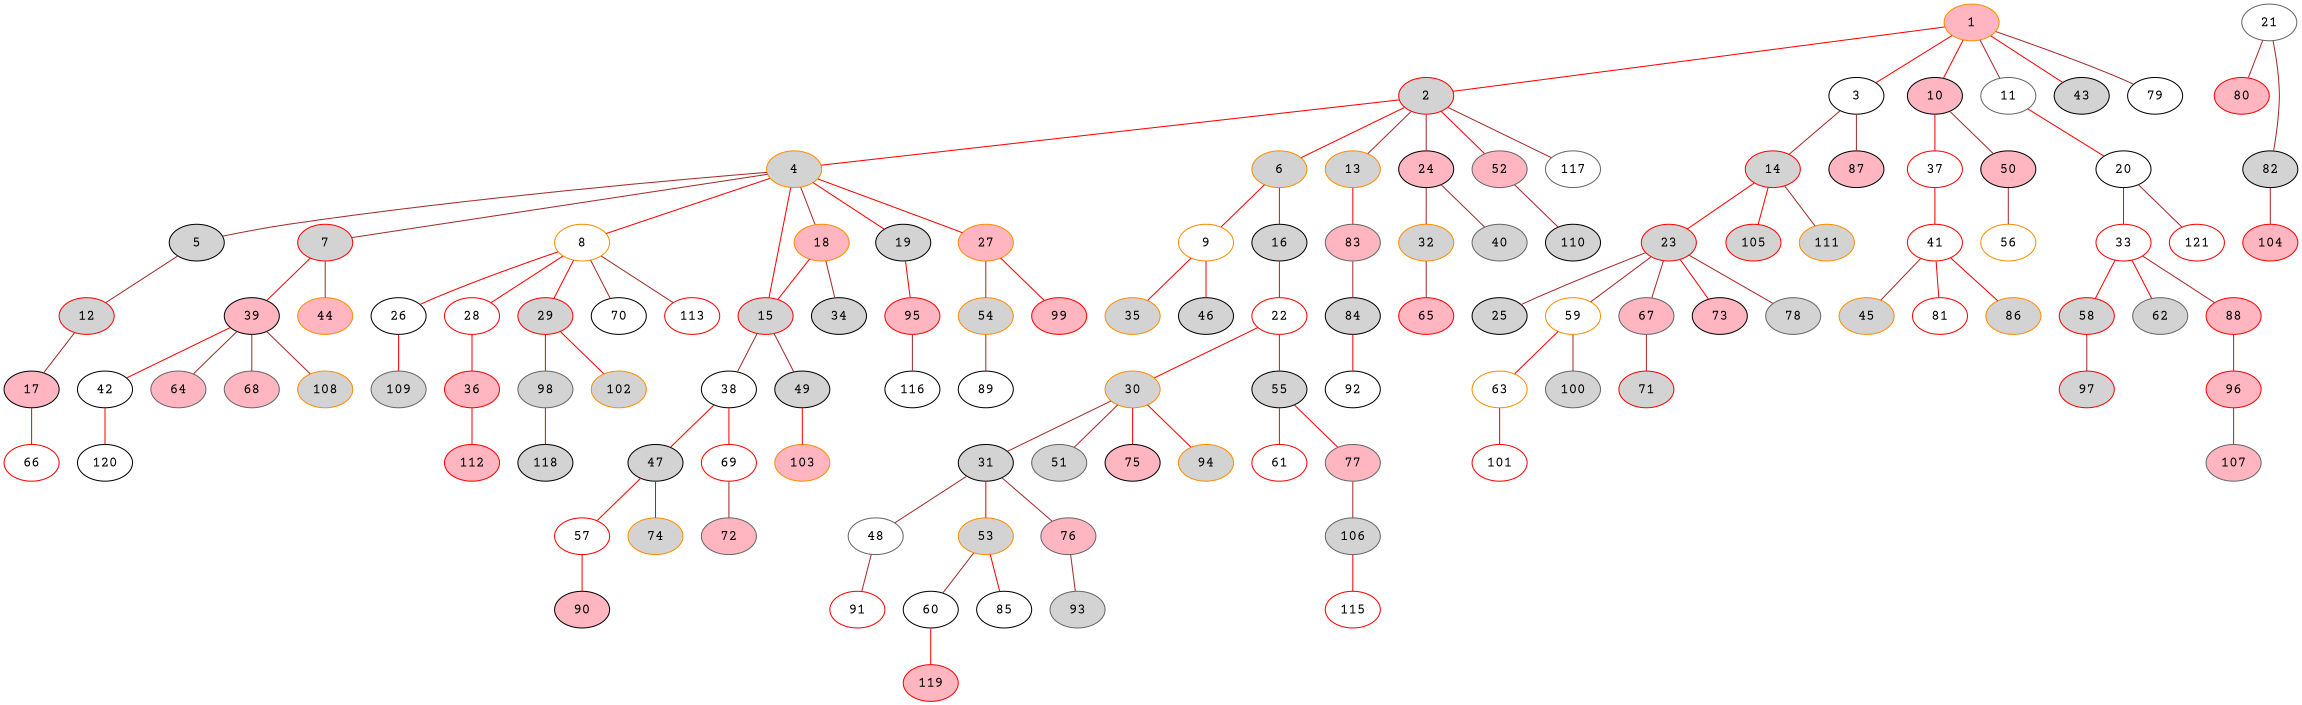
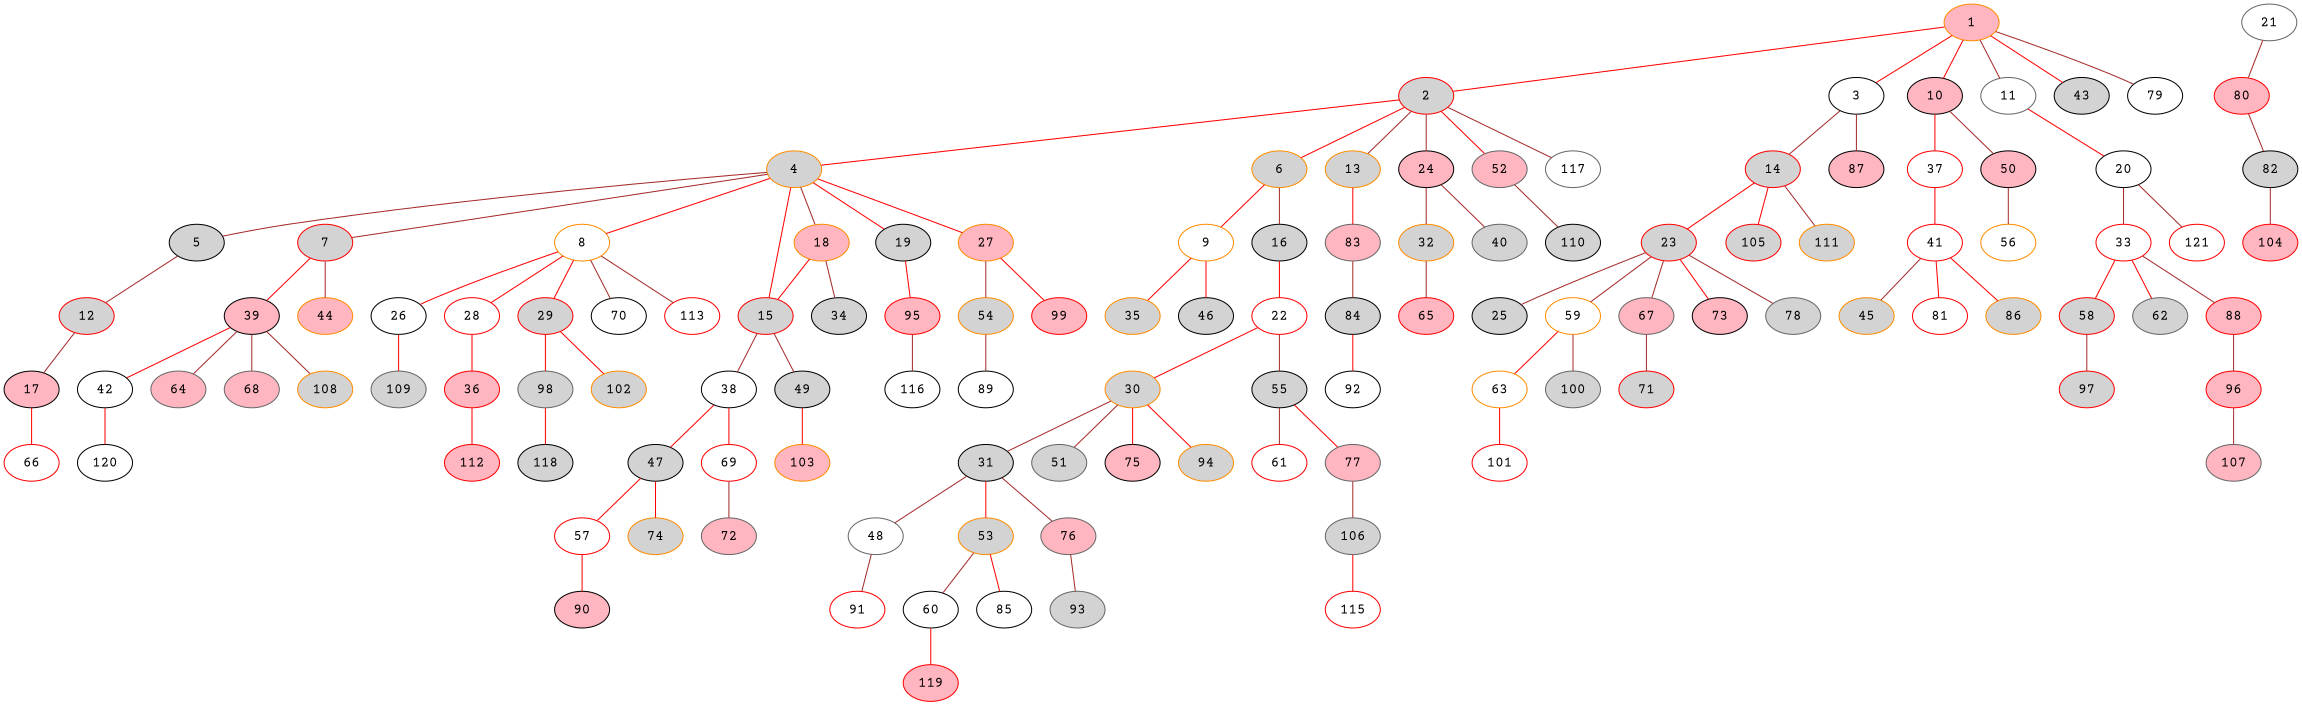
  graph {
    fontname="Courier Prime"
    node [color=black fillcolor=lightgrey fontname="Courier Prime" style=filled]
    edge [color=brown fontname="Courier Prime"]
    1 [color=darkorange fillcolor=lightpink]
    2 [color=red]
    3 [fillcolor=white]
    10 [fillcolor=lightpink]
    11 [color=gray40 fillcolor=white]
    43
    79 [fillcolor=white]
    4 [color=darkorange]
    6 [color=darkorange]
    13 [color=darkorange]
    24 [fillcolor=lightpink]
    52 [color=gray40 fillcolor=lightpink]
    117 [color=gray40 fillcolor=white]
    14 [color=red]
    87 [fillcolor=lightpink]
    37 [color=red fillcolor=white]
    50 [fillcolor=lightpink]
    20 [fillcolor=white]
    5
    7 [color=red]
    8 [color=darkorange fillcolor=white]
    15 [color=red]
    18 [color=darkorange fillcolor=lightpink]
    19
    27 [color=darkorange fillcolor=lightpink]
    9 [color=darkorange fillcolor=white]
    16
    83 [color=gray40 fillcolor=lightpink]
    32 [color=darkorange]
    40 [color=gray40]
    110
    23 [color=red]
    105 [color=red]
    111 [color=darkorange]
    12 [color=red]
    39 [fillcolor=lightpink]
    44 [color=darkorange fillcolor=lightpink]
    26 [fillcolor=white]
    28 [color=red fillcolor=white]
    29 [color=red]
    70 [fillcolor=white]
    113 [color=red fillcolor=white]
    38 [fillcolor=white]
    49
    34
    95 [color=red fillcolor=lightpink]
    54 [color=darkorange]
    99 [color=red fillcolor=lightpink]
    17 [fillcolor=lightpink]
    35 [color=darkorange]
    46
    22 [color=red fillcolor=white]
    42 [fillcolor=white]
    64 [color=gray40 fillcolor=lightpink]
    68 [color=gray40 fillcolor=lightpink]
    108 [color=darkorange]
    109 [color=gray40]
    36 [color=red fillcolor=lightpink]
    98 [color=gray40]
    102 [color=darkorange]
    41 [color=red fillcolor=white]
    56 [color=darkorange fillcolor=white]
    33 [color=red fillcolor=white]
    121 [color=red fillcolor=white]
    66 [color=red fillcolor=white]
    84
    25
    59 [color=darkorange fillcolor=white]
    67 [color=gray40 fillcolor=lightpink]
    73 [fillcolor=lightpink]
    78 [color=gray40]
    47
    69 [color=red fillcolor=white]
    103 [color=darkorange fillcolor=lightpink]
    30 [color=darkorange]
    55
    21 [color=gray40 fillcolor=white]
    80 [color=red fillcolor=lightpink]
    82
    116 [fillcolor=white]
    58 [color=red]
    62 [color=gray40]
    88 [color=red fillcolor=lightpink]
    104 [color=red fillcolor=lightpink]
    31
    51 [color=gray40]
    75 [fillcolor=lightpink]
    94 [color=darkorange]
    61 [color=red fillcolor=white]
    77 [color=gray40 fillcolor=lightpink]
    63 [color=darkorange fillcolor=white]
    100 [color=gray40]
    71 [color=red]
    65 [color=red fillcolor=lightpink]
    89 [fillcolor=white]
    112 [color=red fillcolor=lightpink]
    118
    48 [color=gray40 fillcolor=white]
    53 [color=darkorange]
    76 [color=gray40 fillcolor=lightpink]
    91 [color=red fillcolor=white]
    60 [fillcolor=white]
    85 [fillcolor=white]
    93 [color=gray40]
    97 [color=red]
    96 [color=red fillcolor=lightpink]
    45 [color=darkorange]
    81 [color=red fillcolor=white]
    86 [color=darkorange]
    57 [color=red fillcolor=white]
    74 [color=darkorange]
    72 [color=gray40 fillcolor=lightpink]
    120 [fillcolor=white]
    90 [fillcolor=lightpink]
    119 [color=red fillcolor=lightpink]
    106 [color=gray40]
    101 [color=red fillcolor=white]
    115 [color=red fillcolor=white]
    92 [fillcolor=white]
    107 [color=gray40 fillcolor=lightpink]
    1 -- 2 [color=red]
    1 -- 3 [color=red]
    1 -- 10 [color=red]
    1 -- 11
    1 -- 43 [color=red]
    1 -- 79
    2 -- 4 [color=red]
    2 -- 6 [color=red]
    2 -- 13
    2 -- 24
    2 -- 52 [color=red]
    2 -- 117
    3 -- 14
    3 -- 87
    10 -- 37 [color=red]
    10 -- 50
    11 -- 20 [color=red]
    4 -- 5
    4 -- 7
    4 -- 8 [color=red]
    4 -- 15 [color=red]
    4 -- 18
    4 -- 19 [color=red]
    4 -- 27 [color=red]
    6 -- 9 [color=red]
    6 -- 16
    13 -- 83 [color=red]
    24 -- 32
    24 -- 40
    52 -- 110
    14 -- 23 [color=red]
    14 -- 105 [color=red]
    14 -- 111
    37 -- 41 [color=red]
    50 -- 56
    20 -- 33
    20 -- 121
    5 -- 12
    7 -- 39 [color=red]
    7 -- 44
    8 -- 26 [color=red]
    8 -- 28 [color=red]
    8 -- 29 [color=red]
    8 -- 70
    8 -- 113
    15 -- 38
    15 -- 49
    18 -- 15 [color=red]
    18 -- 34
    19 -- 95 [color=red]
    27 -- 54
    27 -- 99 [color=red]
    9 -- 35 [color=red]
    9 -- 46 [color=red]
    16 -- 22 [color=red]
    83 -- 84
    32 -- 65
    23 -- 25
    23 -- 59
    23 -- 67
    23 -- 73 [color=red]
    23 -- 78
    12 -- 17
    39 -- 42 [color=red]
    39 -- 64
    39 -- 68
    39 -- 108
    26 -- 109 [color=red]
    28 -- 36 [color=red]
    29 -- 98 [color=red]
    29 -- 102 [color=red]
    38 -- 47 [color=red]
    38 -- 69 [color=red]
    49 -- 103 [color=red]
    95 -- 116
    54 -- 89
    17 -- 66 [color=red]
    22 -- 30 [color=red]
    22 -- 55
    42 -- 120 [color=red]
    36 -- 112 [color=red]
    98 -- 118 [color=red]
    41 -- 45
    41 -- 81 [color=red]
    41 -- 86 [color=red]
    33 -- 58 [color=red]
    33 -- 62 [color=red]
    33 -- 88
    84 -- 92 [color=red]
    59 -- 63 [color=red]
    59 -- 100
    67 -- 71
    47 -- 57 [color=red]
    47 -- 74 [color=red]
    69 -- 72
    30 -- 31
    30 -- 51
    30 -- 75 [color=red]
    30 -- 94 [color=red]
    55 -- 61
    55 -- 77 [color=red]
    21 -- 80
-   21 -- 82
+   80 -- 82
    82 -- 104
    58 -- 97
    88 -- 96
    31 -- 48
    31 -- 53 [color=red]
    31 -- 76
    77 -- 106
    63 -- 101 [color=red]
    48 -- 91
    53 -- 60
    53 -- 85 [color=red]
    76 -- 93
    60 -- 119 [color=red]
    96 -- 107
    57 -- 90 [color=red]
    106 -- 115 [color=red]
  }
